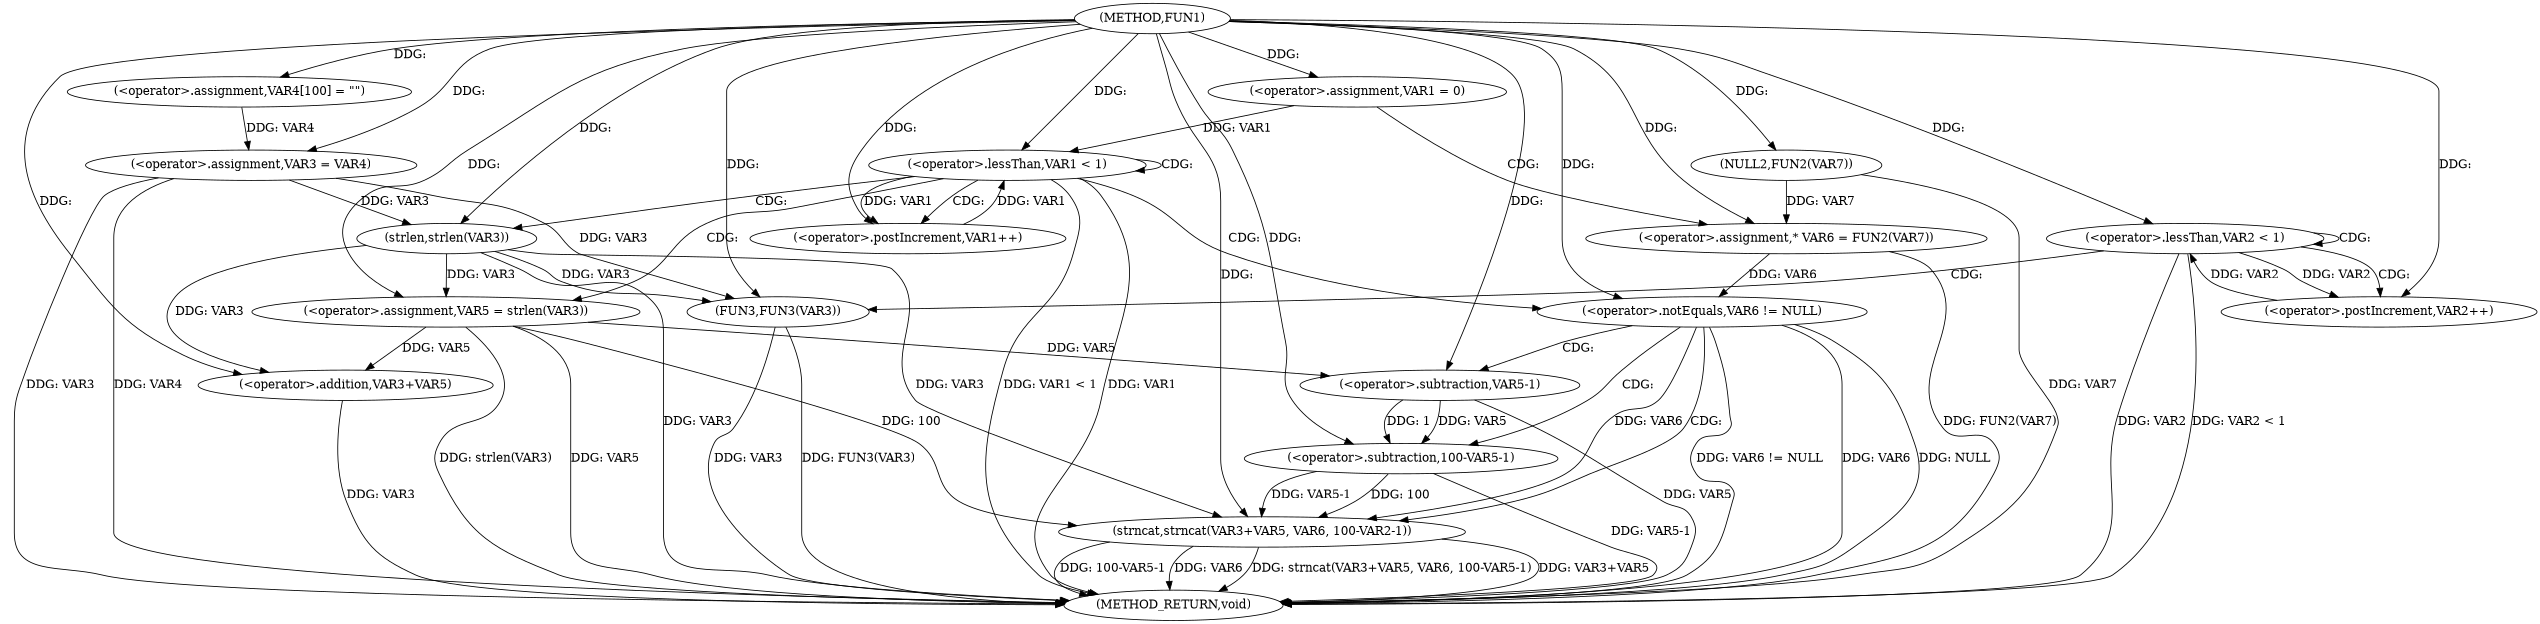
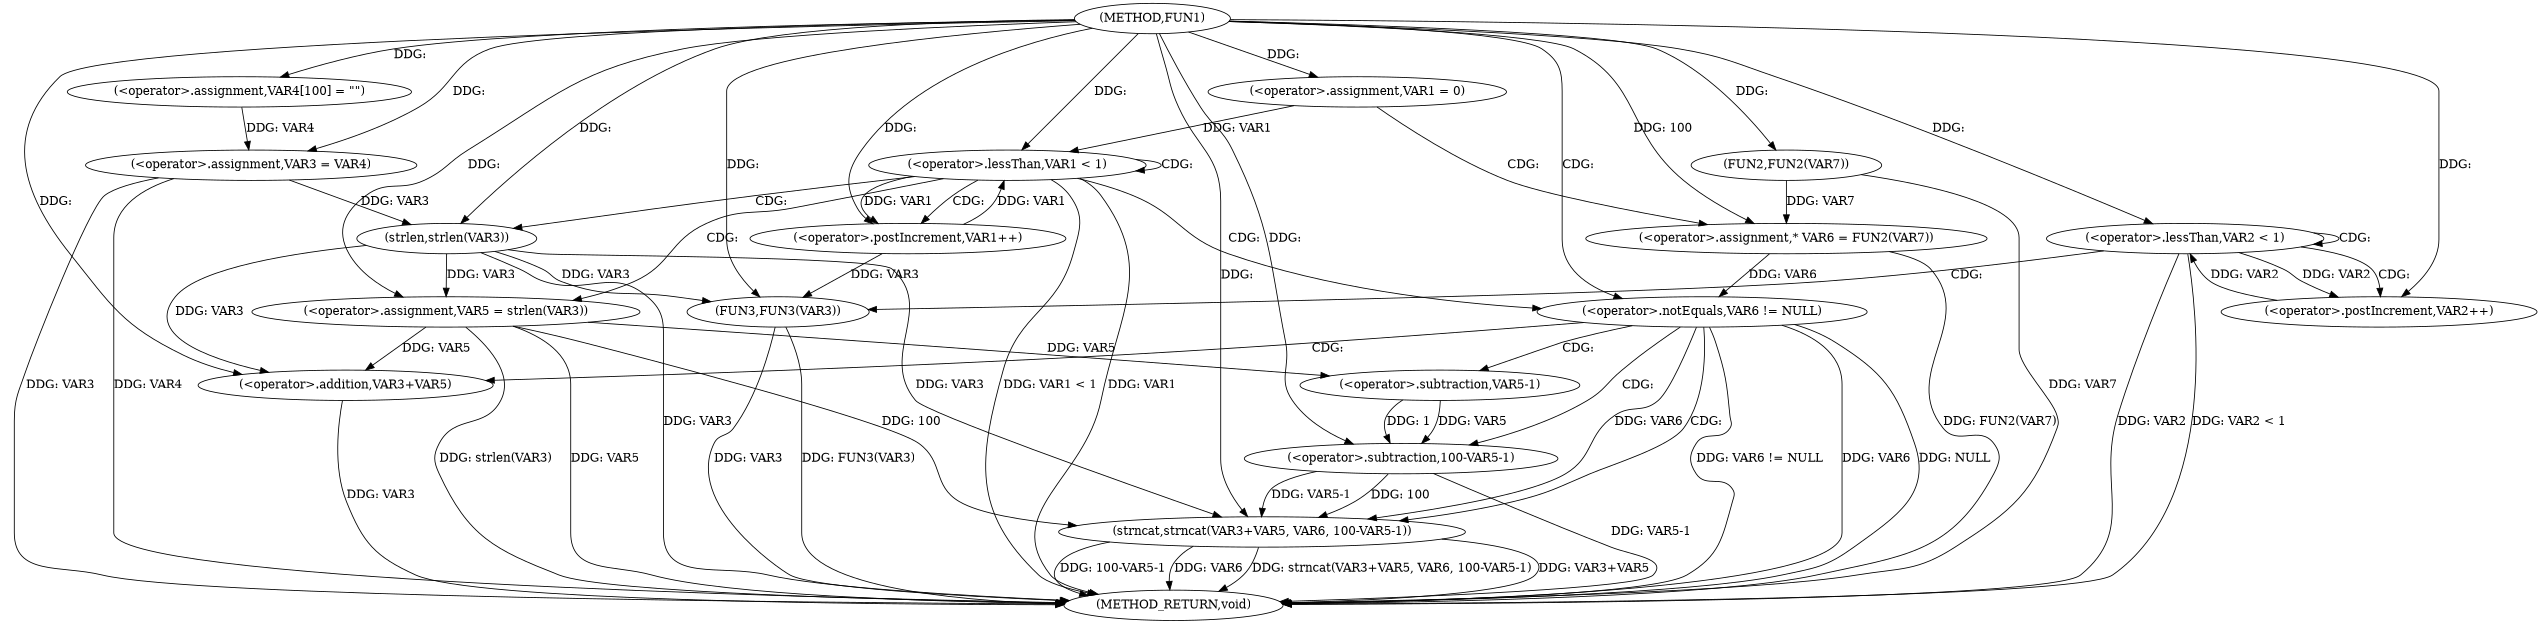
  digraph {
    n1 [label="(METHOD,FUN1)"]
    n2 [label="(<operator>.assignment,VAR4[100] = \"\")"]
    n3 [label="(<operator>.assignment,VAR3 = VAR4)"]
    n4 [label="(<operator>.assignment,VAR1 = 0)"]
    n5 [label="(<operator>.lessThan,VAR1 < 1)"]
    n6 [label="(<operator>.postIncrement,VAR1++)"]
    n7 [label="(<operator>.assignment,VAR5 = strlen(VAR3))"]
    n8 [label="(strlen,strlen(VAR3))"]
    n9 [label="(<operator>.assignment,* VAR6 = FUN2(VAR7))"]
-   n10 [label="(NULL2,FUN2(VAR7))"]
+   n10 [label="(FUN2,FUN2(VAR7))"]
    n11 [label="(<operator>.notEquals,VAR6 != NULL)"]
-   n12 [label="(strncat,strncat(VAR3+VAR5, VAR6, 100-VAR2-1))"]
+   n12 [label="(strncat,strncat(VAR3+VAR5, VAR6, 100-VAR5-1))"]
    n13 [label="(<operator>.addition,VAR3+VAR5)"]
    n14 [label="(<operator>.subtraction,100-VAR5-1)"]
    n15 [label="(<operator>.subtraction,VAR5-1)"]
    n16 [label="(<operator>.lessThan,VAR2 < 1)"]
    n17 [label="(<operator>.postIncrement,VAR2++)"]
    n18 [label="(FUN3,FUN3(VAR3))"]
    n19 [label="(METHOD_RETURN,void)"]
    n1 -> n2 [label="DDG: "]
    n1 -> n3 [label="DDG: "]
    n1 -> n4 [label="DDG: "]
    n1 -> n5 [label="DDG: "]
    n1 -> n6 [label="DDG: "]
    n1 -> n7 [label="DDG: "]
    n1 -> n8 [label="DDG: "]
-   n1 -> n9 [label="DDG: "]
+   n1 -> n9 [label="DDG: 100"]
    n1 -> n10 [label="DDG: "]
-   n1 -> n11 [label="DDG: "]
+   n1 -> n11 [label="CDG: "]
    n1 -> n12 [label="DDG: "]
    n1 -> n13 [label="DDG: "]
    n1 -> n14 [label="DDG: "]
-   n1 -> n15 [label="DDG: "]
    n1 -> n16 [label="DDG: "]
    n1 -> n17 [label="DDG: "]
    n1 -> n18 [label="DDG: "]
    n2 -> n3 [label="DDG: VAR4"]
    n3 -> n8 [label="DDG: VAR3"]
-   n3 -> n18 [label="DDG: VAR3"]
+   n6 -> n18 [label="DDG: VAR3"]
    n3 -> n19 [label="DDG: VAR3"]
    n3 -> n19 [label="DDG: VAR4"]
    n4 -> n5 [label="DDG: VAR1"]
    n4 -> n9 [label="CDG: "]
    n5 -> n5 [label="CDG: "]
    n5 -> n6 [label="DDG: VAR1"]
    n5 -> n6 [label="CDG: "]
    n5 -> n7 [label="CDG: "]
    n5 -> n8 [label="CDG: "]
    n5 -> n11 [label="CDG: "]
    n5 -> n19 [label="DDG: VAR1"]
    n5 -> n19 [label="DDG: VAR1 < 1"]
    n6 -> n5 [label="DDG: VAR1"]
    n7 -> n12 [label="DDG: 100"]
    n7 -> n13 [label="DDG: VAR5"]
    n7 -> n15 [label="DDG: VAR5"]
    n7 -> n19 [label="DDG: strlen(VAR3)"]
    n7 -> n19 [label="DDG: VAR5"]
    n8 -> n7 [label="DDG: VAR3"]
    n8 -> n12 [label="DDG: VAR3"]
    n8 -> n13 [label="DDG: VAR3"]
    n8 -> n18 [label="DDG: VAR3"]
    n8 -> n19 [label="DDG: VAR3"]
    n9 -> n11 [label="DDG: VAR6"]
    n9 -> n19 [label="DDG: FUN2(VAR7)"]
    n10 -> n9 [label="DDG: VAR7"]
    n10 -> n19 [label="DDG: VAR7"]
    n11 -> n12 [label="DDG: VAR6"]
    n11 -> n12 [label="CDG: "]
+   n11 -> n13 [label="CDG: "]
    n11 -> n14 [label="CDG: "]
    n11 -> n15 [label="CDG: "]
    n11 -> n19 [label="DDG: VAR6 != NULL"]
    n11 -> n19 [label="DDG: VAR6"]
    n11 -> n19 [label="DDG: NULL"]
    n12 -> n19 [label="DDG: VAR6"]
    n12 -> n19 [label="DDG: strncat(VAR3+VAR5, VAR6, 100-VAR5-1)"]
    n12 -> n19 [label="DDG: VAR3+VAR5"]
    n12 -> n19 [label="DDG: 100-VAR5-1"]
    n13 -> n19 [label="DDG: VAR3"]
    n14 -> n12 [label="DDG: 100"]
    n14 -> n12 [label="DDG: VAR5-1"]
    n14 -> n19 [label="DDG: VAR5-1"]
    n15 -> n14 [label="DDG: VAR5"]
    n15 -> n14 [label="DDG: 1"]
-   n15 -> n19 [label="DDG: VAR5"]
    n16 -> n16 [label="CDG: "]
    n16 -> n17 [label="DDG: VAR2"]
    n16 -> n17 [label="CDG: "]
    n16 -> n18 [label="CDG: "]
    n16 -> n19 [label="DDG: VAR2 < 1"]
    n16 -> n19 [label="DDG: VAR2"]
    n17 -> n16 [label="DDG: VAR2"]
    n18 -> n19 [label="DDG: VAR3"]
    n18 -> n19 [label="DDG: FUN3(VAR3)"]
  }
